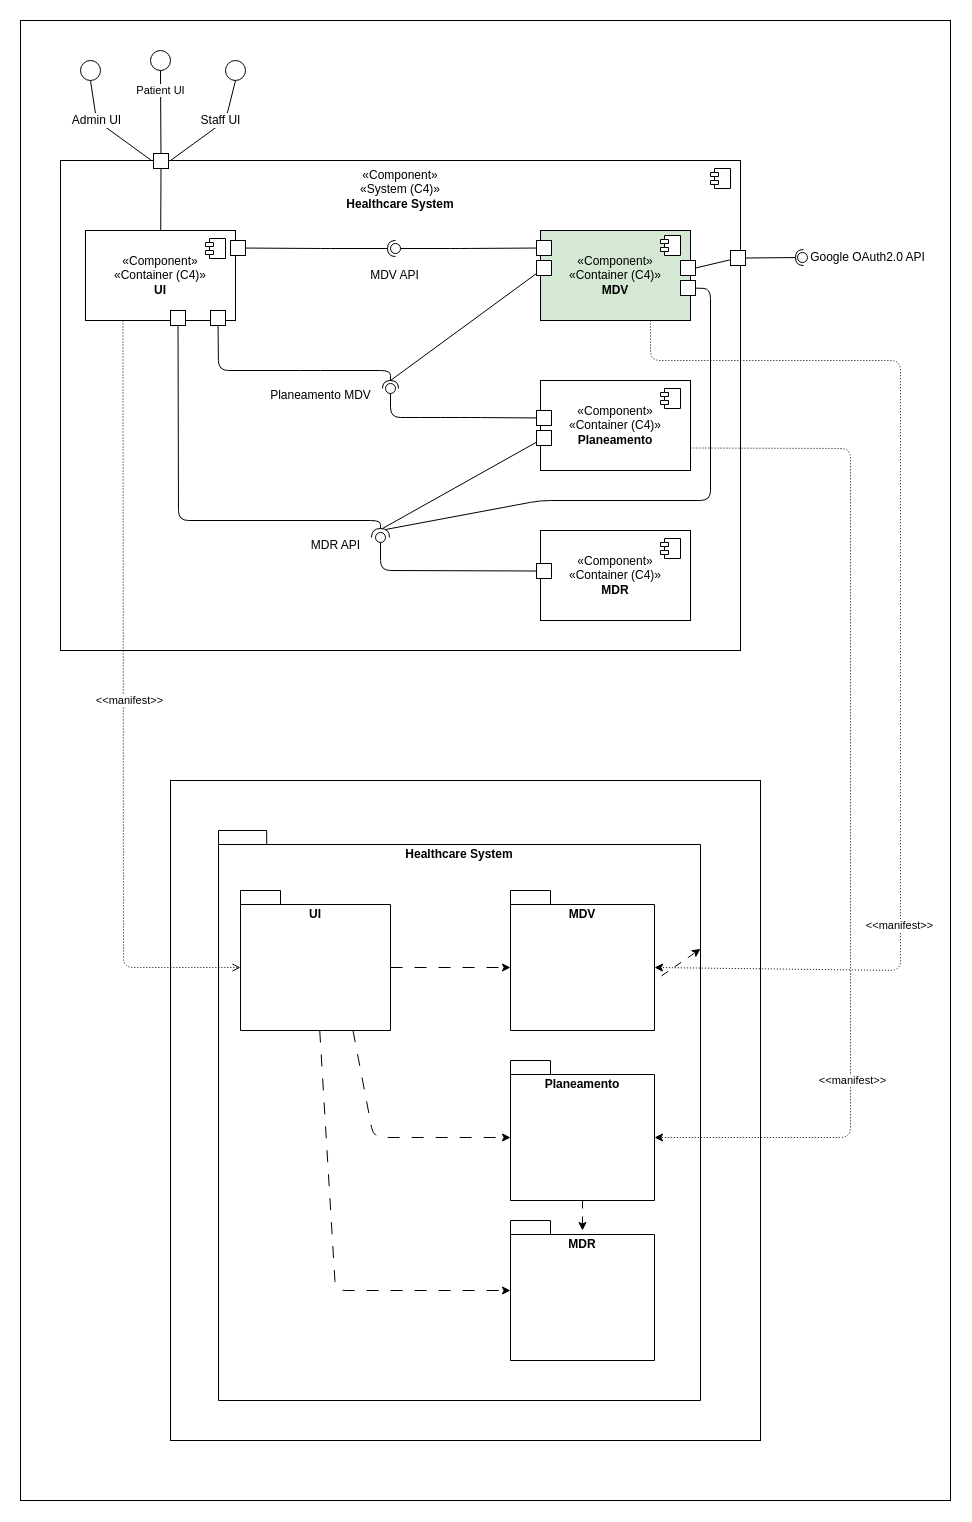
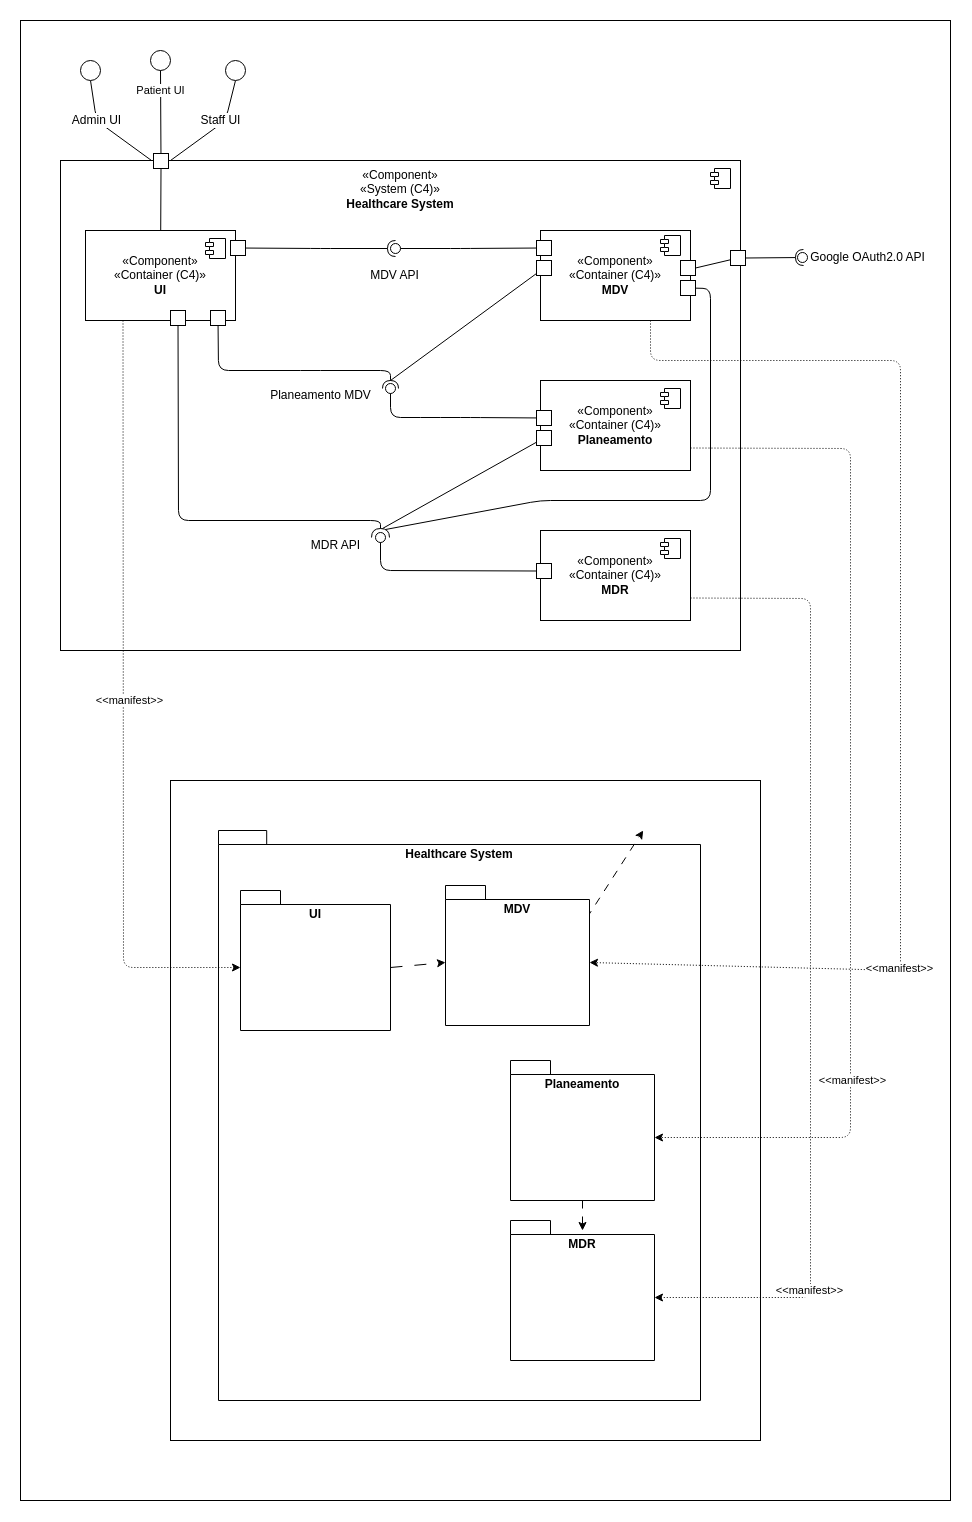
  <mxCell id="0" />
  <mxCell id="1" value="back" parent="0" />
  <mxCell id="2" value="" style="rounded=0;whiteSpace=wrap;html=1;fillColor=default;" parent="1" vertex="1"><mxGeometry x="20" y="20" width="930" height="1480" as="geometry" /></mxCell>
  <mxCell id="3" value="" style="rounded=0;whiteSpace=wrap;html=1;" vertex="1" parent="1"><mxGeometry x="170" y="780" width="590" height="660" as="geometry" /></mxCell>
  <mxCell id="4" value="Healthcare System" style="shape=folder;fontStyle=1;spacingTop=10;tabWidth=40;tabHeight=14;tabPosition=left;html=1;whiteSpace=wrap;align=center;verticalAlign=top;" vertex="1" parent="1"><mxGeometry x="218" y="830" width="482" height="570" as="geometry" /></mxCell>
  <mxCell id="5" value="MDR" style="shape=folder;fontStyle=1;spacingTop=10;tabWidth=40;tabHeight=14;tabPosition=left;html=1;whiteSpace=wrap;verticalAlign=top;" vertex="1" parent="1"><mxGeometry x="510" y="1220" width="144" height="140" as="geometry" /></mxCell>
- <mxCell id="6" style="edgeStyle=none;html=1;dashed=1;dashPattern=12 12;" edge="1" parent="1" source="9" target="5"><mxGeometry relative="1" as="geometry"><Array as="points"><mxPoint x="335" y="1290" /></Array></mxGeometry></mxCell>
  <mxCell id="7" style="edgeStyle=none;html=1;entryX=0;entryY=0;entryDx=0;entryDy=77;entryPerimeter=0;exitX=0;exitY=0;exitDx=150;exitDy=77;exitPerimeter=0;strokeColor=default;dashed=1;dashPattern=12 12;" edge="1" parent="1" source="9" target="13"><mxGeometry relative="1" as="geometry"><Array as="points" /></mxGeometry></mxCell>
- <mxCell id="8" style="edgeStyle=none;html=1;entryX=0;entryY=0;entryDx=0;entryDy=77;entryPerimeter=0;exitX=0.75;exitY=1;exitDx=0;exitDy=0;exitPerimeter=0;dashed=1;dashPattern=12 12;" edge="1" parent="1" source="9" target="11"><mxGeometry relative="1" as="geometry"><Array as="points"><mxPoint x="373" y="1137" /></Array></mxGeometry></mxCell>
  <mxCell id="9" value="UI" style="shape=folder;fontStyle=1;spacingTop=10;tabWidth=40;tabHeight=14;tabPosition=left;html=1;whiteSpace=wrap;verticalAlign=top;" vertex="1" parent="1"><mxGeometry x="240" y="890" width="150" height="140" as="geometry" /></mxCell>
  <mxCell id="10" style="edgeStyle=none;html=1;exitX=0.5;exitY=1;exitDx=0;exitDy=0;exitPerimeter=0;dashed=1;dashPattern=8 8;" edge="1" parent="1" source="11"><mxGeometry relative="1" as="geometry"><mxPoint x="582" y="1230" as="targetPoint" /></mxGeometry></mxCell>
  <mxCell id="11" value="Planeamento" style="shape=folder;fontStyle=1;spacingTop=10;tabWidth=40;tabHeight=14;tabPosition=left;html=1;whiteSpace=wrap;verticalAlign=top;" vertex="1" parent="1"><mxGeometry x="510" y="1060" width="144" height="140" as="geometry" /></mxCell>
  <mxCell id="12" style="edgeStyle=none;html=1;exitX=0.5;exitY=1;exitDx=0;exitDy=0;exitPerimeter=0;dashed=1;dashPattern=8 8;" edge="1" parent="1" source="13" target="4"><mxGeometry relative="1" as="geometry" /></mxCell>
- <mxCell id="13" value="MDV" style="shape=folder;fontStyle=1;spacingTop=10;tabWidth=40;tabHeight=14;tabPosition=left;html=1;whiteSpace=wrap;verticalAlign=top;" vertex="1" parent="1"><mxGeometry x="510" y="890" width="144" height="140" as="geometry" /></mxCell>
+ <mxCell id="13" value="MDV" style="shape=folder;fontStyle=1;spacingTop=10;tabWidth=40;tabHeight=14;tabPosition=left;html=1;whiteSpace=wrap;verticalAlign=top;" vertex="1" parent="1"><mxGeometry x="445" y="885" width="144" height="140" as="geometry" /></mxCell>
  <mxCell id="14" value="Box" parent="0" />
  <mxCell id="15" value="" style="group" parent="14" vertex="1" connectable="0"><mxGeometry x="60" y="160" width="680" height="500" as="geometry" /></mxCell>
  <mxCell id="16" value="«Component»&lt;br&gt;«System (C4)»&lt;br&gt;&lt;b&gt;Healthcare System&lt;br&gt;&lt;br&gt;&lt;br&gt;&lt;br&gt;&lt;br&gt;&lt;br&gt;&lt;br&gt;&lt;br&gt;&lt;br&gt;&lt;br&gt;&lt;br&gt;&lt;br&gt;&lt;br&gt;&lt;br&gt;&lt;br&gt;&lt;br&gt;&lt;br&gt;&lt;br&gt;&lt;br&gt;&lt;br&gt;&lt;br&gt;&lt;br&gt;&lt;br&gt;&lt;br&gt;&lt;br&gt;&lt;br&gt;&lt;br&gt;&lt;br&gt;&lt;br&gt;&lt;br&gt;&lt;br&gt;&lt;/b&gt;" style="html=1;dropTarget=0;whiteSpace=wrap;" parent="15" vertex="1"><mxGeometry width="680" height="490" as="geometry" /></mxCell>
  <mxCell id="17" value="" style="shape=module;jettyWidth=8;jettyHeight=4;" parent="16" vertex="1"><mxGeometry x="1" width="20" height="20" relative="1" as="geometry"><mxPoint x="-30" y="8" as="offset" /></mxGeometry></mxCell>
  <mxCell id="18" value="MDV API" style="text;html=1;align=center;verticalAlign=middle;resizable=0;points=[];autosize=1;strokeColor=none;fillColor=none;" parent="15" vertex="1"><mxGeometry x="299" y="100" width="70" height="30" as="geometry" /></mxCell>
  <mxCell id="19" value="MDR API" style="text;html=1;align=center;verticalAlign=middle;resizable=0;points=[];autosize=1;strokeColor=none;fillColor=none;" parent="15" vertex="1"><mxGeometry x="240" y="370" width="70" height="30" as="geometry" /></mxCell>
  <mxCell id="20" value="Planeamento MDV" style="text;html=1;align=center;verticalAlign=middle;resizable=0;points=[];autosize=1;strokeColor=none;fillColor=none;" parent="15" vertex="1"><mxGeometry x="200" y="220" width="120" height="30" as="geometry" /></mxCell>
  <mxCell id="21" value="" style="group" parent="15" vertex="1" connectable="0"><mxGeometry x="480" y="370" width="160" height="90" as="geometry" /></mxCell>
  <mxCell id="22" value="«Component»&lt;br&gt;«Container (C4)»&lt;br&gt;&lt;b&gt;MDR&lt;/b&gt;" style="html=1;dropTarget=0;whiteSpace=wrap;" parent="21" vertex="1"><mxGeometry width="150" height="90" as="geometry" /></mxCell>
  <mxCell id="23" value="" style="shape=module;jettyWidth=8;jettyHeight=4;" parent="22" vertex="1"><mxGeometry x="1" width="20" height="20" relative="1" as="geometry"><mxPoint x="-30" y="8" as="offset" /></mxGeometry></mxCell>
  <mxCell id="24" style="edgeStyle=none;rounded=1;html=1;entryX=1;entryY=0.5;entryDx=0;entryDy=0;endArrow=none;endFill=0;" parent="15" source="25" target="31" edge="1"><mxGeometry relative="1" as="geometry" /></mxCell>
  <mxCell id="25" value="" style="whiteSpace=wrap;html=1;aspect=fixed;" parent="15" vertex="1"><mxGeometry x="670" y="90" width="15" height="15" as="geometry" /></mxCell>
  <mxCell id="26" value="" style="group" parent="15" vertex="1" connectable="0"><mxGeometry x="480" y="70" width="160" height="90" as="geometry" /></mxCell>
- <mxCell id="27" value="«Component»&lt;br&gt;«Container (C4)»&lt;br&gt;&lt;b&gt;MDV&lt;/b&gt;" style="html=1;dropTarget=0;whiteSpace=wrap;fillColor=#d5e8d4;" parent="26" vertex="1"><mxGeometry width="150" height="90" as="geometry" /></mxCell>
+ <mxCell id="27" value="«Component»&lt;br&gt;«Container (C4)»&lt;br&gt;&lt;b&gt;MDV&lt;/b&gt;" style="html=1;dropTarget=0;whiteSpace=wrap;" parent="26" vertex="1"><mxGeometry width="150" height="90" as="geometry" /></mxCell>
  <mxCell id="28" value="" style="whiteSpace=wrap;html=1;aspect=fixed;" parent="26" vertex="1"><mxGeometry x="-4" y="10" width="15" height="15" as="geometry" /></mxCell>
  <mxCell id="29" value="" style="whiteSpace=wrap;html=1;aspect=fixed;" parent="26" vertex="1"><mxGeometry x="140" y="50" width="15" height="15" as="geometry" /></mxCell>
  <mxCell id="30" value="" style="whiteSpace=wrap;html=1;aspect=fixed;" parent="26" vertex="1"><mxGeometry x="-4" y="30" width="15" height="15" as="geometry" /></mxCell>
  <mxCell id="31" value="" style="whiteSpace=wrap;html=1;aspect=fixed;" parent="26" vertex="1"><mxGeometry x="140" y="30" width="15" height="15" as="geometry" /></mxCell>
  <mxCell id="32" value="" style="shape=module;jettyWidth=8;jettyHeight=4;" parent="26" vertex="1"><mxGeometry x="1" width="20" height="20" relative="1" as="geometry"><mxPoint x="-40" y="5" as="offset" /></mxGeometry></mxCell>
  <mxCell id="33" style="edgeStyle=none;jumpSize=6;html=1;strokeWidth=1;endArrow=none;endFill=0;startSize=6;endSize=6;" parent="15" source="30" edge="1"><mxGeometry relative="1" as="geometry"><mxPoint x="330" y="220" as="targetPoint" /></mxGeometry></mxCell>
  <mxCell id="34" value="" style="group" parent="15" vertex="1" connectable="0"><mxGeometry x="480" y="220" width="160" height="90" as="geometry" /></mxCell>
  <mxCell id="35" value="«Component»&lt;br&gt;«Container (C4)»&lt;br&gt;&lt;b&gt;Planeamento&lt;/b&gt;" style="html=1;dropTarget=0;whiteSpace=wrap;" parent="34" vertex="1"><mxGeometry width="150" height="90" as="geometry" /></mxCell>
  <mxCell id="36" value="" style="shape=module;jettyWidth=8;jettyHeight=4;" parent="35" vertex="1"><mxGeometry x="1" width="20" height="20" relative="1" as="geometry"><mxPoint x="-30" y="8" as="offset" /></mxGeometry></mxCell>
  <mxCell id="37" value="" style="whiteSpace=wrap;html=1;aspect=fixed;" parent="34" vertex="1"><mxGeometry x="-4" y="30" width="15" height="15" as="geometry" /></mxCell>
  <mxCell id="38" value="" style="whiteSpace=wrap;html=1;aspect=fixed;" parent="34" vertex="1"><mxGeometry x="-4" y="50" width="15" height="15" as="geometry" /></mxCell>
  <mxCell id="39" value="Admin UI" style="edgeStyle=none;html=1;entryX=0.5;entryY=1;entryDx=0;entryDy=0;fontSize=12;endArrow=none;endFill=0;exitX=0;exitY=0.5;exitDx=0;exitDy=0;" parent="14" edge="1"><mxGeometry x="0.254" relative="1" as="geometry"><mxPoint x="151" y="160" as="sourcePoint" /><mxPoint x="90" y="80" as="targetPoint" /><Array as="points"><mxPoint x="96" y="120" /></Array><mxPoint as="offset" /></mxGeometry></mxCell>
  <mxCell id="40" value="Staff UI" style="edgeStyle=none;html=1;entryX=0.5;entryY=1;entryDx=0;entryDy=0;fontSize=12;endArrow=none;endFill=0;exitX=1;exitY=0.5;exitDx=0;exitDy=0;" parent="14" target="43" edge="1"><mxGeometry x="0.171" y="3" relative="1" as="geometry"><mxPoint x="170" y="160" as="sourcePoint" /><mxPoint x="235" y="80" as="targetPoint" /><Array as="points"><mxPoint x="225" y="120" /></Array><mxPoint as="offset" /></mxGeometry></mxCell>
  <mxCell id="41" value="&lt;div&gt;&lt;br&gt;&lt;/div&gt;&lt;div&gt;&lt;br&gt;&lt;/div&gt;&lt;div&gt;&lt;br&gt;&lt;br&gt;&lt;/div&gt;" style="ellipse;whiteSpace=wrap;html=1;aspect=fixed;" parent="14" vertex="1"><mxGeometry x="80" y="60" width="20" height="20" as="geometry" /></mxCell>
  <mxCell id="42" value="&lt;div&gt;&lt;br&gt;&lt;/div&gt;&lt;div&gt;&lt;br&gt;&lt;/div&gt;&lt;div&gt;&lt;br&gt;&lt;br&gt;&lt;/div&gt;" style="ellipse;whiteSpace=wrap;html=1;aspect=fixed;" parent="14" vertex="1"><mxGeometry x="150" width="20" height="20" as="geometry" y="50" /></mxCell>
  <mxCell id="43" value="&lt;div&gt;&lt;br&gt;&lt;/div&gt;&lt;div&gt;&lt;br&gt;&lt;/div&gt;&lt;div&gt;&lt;br&gt;&lt;br&gt;&lt;/div&gt;" style="ellipse;whiteSpace=wrap;html=1;aspect=fixed;" parent="14" vertex="1"><mxGeometry x="225" y="60" width="20" height="20" as="geometry" /></mxCell>
  <mxCell id="44" value="Patient UI" style="edgeStyle=none;html=1;entryX=0.5;entryY=1;entryDx=0;entryDy=0;endArrow=none;endFill=0;" parent="14" source="50" target="42" edge="1"><mxGeometry x="0.518" relative="1" as="geometry"><mxPoint as="offset" /></mxGeometry></mxCell>
  <mxCell id="45" value="Google OAuth2.0 API" style="text;html=1;align=center;verticalAlign=middle;resizable=0;points=[];autosize=1;strokeColor=none;fillColor=none;" parent="14" vertex="1"><mxGeometry x="797" y="242" width="140" height="30" as="geometry" /></mxCell>
  <mxCell id="46" value="" style="ellipse;whiteSpace=wrap;html=1;aspect=fixed;" parent="14" vertex="1"><mxGeometry x="797" y="252" width="10" height="10" as="geometry" /></mxCell>
  <mxCell id="47" parent="0" />
  <mxCell id="48" value="" style="ellipse;whiteSpace=wrap;html=1;align=center;aspect=fixed;fillColor=none;strokeColor=none;resizable=0;perimeter=centerPerimeter;rotatable=0;allowArrows=0;points=[];outlineConnect=1;" parent="47" vertex="1"><mxGeometry x="105" y="270" width="10" height="10" as="geometry" /></mxCell>
  <mxCell id="49" style="edgeStyle=none;jumpSize=6;html=1;strokeWidth=1;endArrow=halfCircle;endFill=0;startSize=6;endSize=6;exitX=1;exitY=0.5;exitDx=0;exitDy=0;" parent="47" source="25" edge="1"><mxGeometry relative="1" as="geometry"><mxPoint x="803" y="257" as="targetPoint" /><mxPoint x="802" y="-160" as="sourcePoint" /></mxGeometry></mxCell>
  <mxCell id="50" value="" style="whiteSpace=wrap;html=1;aspect=fixed;" parent="47" vertex="1"><mxGeometry x="153" y="153" width="15" height="15" as="geometry" /></mxCell>
  <mxCell id="51" value="" style="endArrow=none;html=1;rounded=0;entryX=0.5;entryY=1;entryDx=0;entryDy=0;" parent="47" source="53" target="50" edge="1"><mxGeometry width="50" height="50" relative="1" as="geometry"><mxPoint x="160" y="210" as="sourcePoint" /><mxPoint x="210" y="160" as="targetPoint" /></mxGeometry></mxCell>
  <mxCell id="52" value="" style="group" parent="47" vertex="1" connectable="0"><mxGeometry x="85" y="230" width="160" height="95" as="geometry" /></mxCell>
  <mxCell id="53" value="«Component»&lt;br&gt;«Container (C4)»&lt;br&gt;&lt;b&gt;UI&lt;/b&gt;" style="html=1;dropTarget=0;whiteSpace=wrap;" parent="52" vertex="1"><mxGeometry width="150" height="90" as="geometry" /></mxCell>
  <mxCell id="54" value="" style="shape=module;jettyWidth=8;jettyHeight=4;" parent="53" vertex="1"><mxGeometry x="1" width="20" height="20" relative="1" as="geometry"><mxPoint x="-30" y="8" as="offset" /></mxGeometry></mxCell>
  <mxCell id="55" value="" style="whiteSpace=wrap;html=1;aspect=fixed;" parent="52" vertex="1"><mxGeometry x="145" y="10" width="15" height="15" as="geometry" /></mxCell>
  <mxCell id="56" value="" style="whiteSpace=wrap;html=1;aspect=fixed;" parent="52" vertex="1"><mxGeometry x="125" y="80" width="15" height="15" as="geometry" /></mxCell>
  <mxCell id="57" value="" style="whiteSpace=wrap;html=1;aspect=fixed;" parent="52" vertex="1"><mxGeometry x="85" y="80" width="15" height="15" as="geometry" /></mxCell>
  <mxCell id="58" style="edgeStyle=none;html=1;endArrow=halfCircle;endFill=0;" parent="47" source="55" edge="1"><mxGeometry relative="1" as="geometry"><mxPoint x="395" y="248" as="targetPoint" /><Array as="points"><mxPoint x="320" y="248" /></Array></mxGeometry></mxCell>
  <mxCell id="59" style="edgeStyle=none;html=1;endArrow=oval;endFill=0;jumpSize=6;endSize=10;startSize=6;" parent="47" source="28" edge="1"><mxGeometry relative="1" as="geometry"><mxPoint x="395" y="248" as="targetPoint" /><Array as="points"><mxPoint x="460" y="248" /></Array></mxGeometry></mxCell>
  <mxCell id="60" style="edgeStyle=none;jumpSize=6;html=1;endArrow=halfCircle;endFill=0;startSize=6;endSize=6;" parent="47" source="56" edge="1"><mxGeometry relative="1" as="geometry"><mxPoint x="390" y="388" as="targetPoint" /><Array as="points"><mxPoint x="218" y="370" /><mxPoint x="310" y="370" /><mxPoint x="390" y="370" /><mxPoint x="390" y="380" /></Array></mxGeometry></mxCell>
  <mxCell id="61" style="edgeStyle=none;jumpSize=6;html=1;endArrow=oval;endFill=0;startSize=6;endSize=10;" parent="47" source="37" edge="1"><mxGeometry relative="1" as="geometry"><mxPoint x="390" y="388" as="targetPoint" /><Array as="points"><mxPoint x="470" y="417" /><mxPoint x="430" y="417" /><mxPoint x="390" y="417" /></Array></mxGeometry></mxCell>
  <mxCell id="62" style="edgeStyle=none;jumpSize=6;html=1;endArrow=halfCircle;endFill=0;startSize=6;endSize=7;" parent="47" source="57" edge="1"><mxGeometry relative="1" as="geometry"><mxPoint x="380" y="537" as="targetPoint" /><Array as="points"><mxPoint x="178" y="520" /><mxPoint x="380" y="520" /></Array></mxGeometry></mxCell>
  <mxCell id="63" style="edgeStyle=none;jumpSize=6;html=1;endArrow=oval;endFill=0;startSize=6;endSize=10;exitX=0;exitY=0.5;exitDx=0;exitDy=0;" parent="47" source="65" edge="1"><mxGeometry relative="1" as="geometry"><mxPoint x="380" y="537" as="targetPoint" /><mxPoint x="530" y="540" as="sourcePoint" /><Array as="points"><mxPoint x="380" y="570" /></Array></mxGeometry></mxCell>
  <mxCell id="64" style="edgeStyle=none;jumpSize=6;html=1;endArrow=none;endFill=0;startSize=6;endSize=6;strokeWidth=1;" parent="47" source="29" edge="1"><mxGeometry relative="1" as="geometry"><mxPoint x="385" y="529" as="targetPoint" /><Array as="points"><mxPoint x="710" y="288" /><mxPoint x="710" y="500" /><mxPoint x="540" y="500" /></Array></mxGeometry></mxCell>
  <mxCell id="65" value="" style="whiteSpace=wrap;html=1;aspect=fixed;" parent="47" vertex="1"><mxGeometry x="536" y="563" width="15" height="15" as="geometry" /></mxCell>
  <mxCell id="66" style="edgeStyle=none;jumpSize=6;html=1;strokeWidth=1;endArrow=none;endFill=0;startSize=6;endSize=6;" parent="47" source="38" edge="1"><mxGeometry relative="1" as="geometry"><mxPoint x="382" y="528" as="targetPoint" /></mxGeometry></mxCell>
- <mxCell id="67" style="edgeStyle=none;html=1;exitX=0.25;exitY=1;exitDx=0;exitDy=0;entryX=0;entryY=0;entryDx=0;entryDy=77;entryPerimeter=0;dashed=1;dashPattern=1 2;endArrow=open;" edge="1" parent="47" source="53" target="9"><mxGeometry relative="1" as="geometry"><Array as="points"><mxPoint x="123" y="967" /></Array></mxGeometry></mxCell>
+ <mxCell id="67" style="edgeStyle=none;html=1;exitX=0.25;exitY=1;exitDx=0;exitDy=0;entryX=0;entryY=0;entryDx=0;entryDy=77;entryPerimeter=0;dashed=1;dashPattern=1 2;" edge="1" parent="47" source="53" target="9"><mxGeometry relative="1" as="geometry"><Array as="points"><mxPoint x="123" y="967" /></Array></mxGeometry></mxCell>
  <mxCell id="68" value="&amp;lt;&amp;lt;manifest&amp;gt;&amp;gt;" style="edgeLabel;html=1;align=center;verticalAlign=middle;resizable=0;points=[];" vertex="1" connectable="0" parent="67"><mxGeometry x="-0.006" y="6" relative="1" as="geometry"><mxPoint as="offset" /></mxGeometry></mxCell>
  <mxCell id="69" style="edgeStyle=none;html=1;entryX=0;entryY=0;entryDx=144;entryDy=77;entryPerimeter=0;dashed=1;dashPattern=1 2;" edge="1" parent="47" target="13"><mxGeometry relative="1" as="geometry"><mxPoint x="650" y="320" as="sourcePoint" /><Array as="points"><mxPoint x="650" y="360" /><mxPoint x="900" y="360" /><mxPoint x="900" y="970" /></Array></mxGeometry></mxCell>
  <mxCell id="70" value="&amp;lt;&amp;lt;manifest&amp;gt;&amp;gt;" style="edgeLabel;html=1;align=center;verticalAlign=middle;resizable=0;points=[];" vertex="1" connectable="0" parent="69"><mxGeometry x="0.49" y="-2" relative="1" as="geometry"><mxPoint as="offset" /></mxGeometry></mxCell>
  <mxCell id="71" style="edgeStyle=none;html=1;exitX=1;exitY=0.75;exitDx=0;exitDy=0;entryX=0;entryY=0;entryDx=144;entryDy=77;entryPerimeter=0;dashed=1;dashPattern=1 2;" edge="1" parent="47" source="35" target="11"><mxGeometry relative="1" as="geometry"><Array as="points"><mxPoint x="850" y="448" /><mxPoint x="850" y="1137" /></Array></mxGeometry></mxCell>
  <mxCell id="72" value="&amp;lt;&amp;lt;manifest&amp;gt;&amp;gt;" style="edgeLabel;html=1;align=center;verticalAlign=middle;resizable=0;points=[];" vertex="1" connectable="0" parent="71"><mxGeometry x="0.516" y="1" relative="1" as="geometry"><mxPoint as="offset" /></mxGeometry></mxCell>
+ <mxCell id="73" style="edgeStyle=none;html=1;exitX=1;exitY=0.75;exitDx=0;exitDy=0;entryX=0;entryY=0;entryDx=144;entryDy=77;entryPerimeter=0;dashed=1;dashPattern=1 2;" edge="1" parent="47" source="22" target="5"><mxGeometry relative="1" as="geometry"><Array as="points"><mxPoint x="810" y="598" /><mxPoint x="810" y="1297" /></Array></mxGeometry></mxCell>
+ <mxCell id="74" value="&amp;lt;&amp;lt;manifest&amp;gt;&amp;gt;" style="edgeLabel;html=1;align=center;verticalAlign=middle;resizable=0;points=[];" vertex="1" connectable="0" parent="73"><mxGeometry x="0.665" y="-2" relative="1" as="geometry"><mxPoint as="offset" /></mxGeometry></mxCell>
